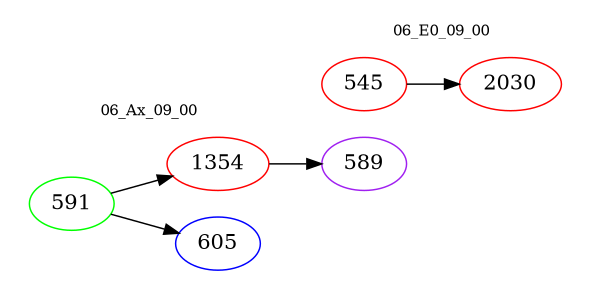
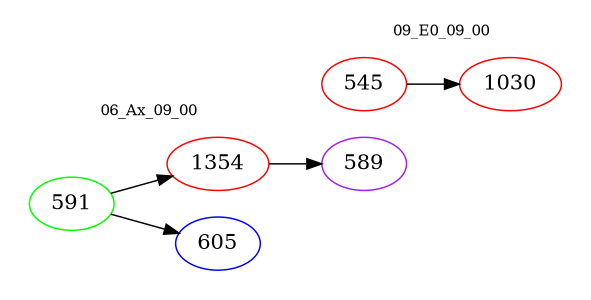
  digraph {
    rankdir=LR
    node [color=red]
    edge [color=black]
    n1 [color=green label=591]
    n2 [color=blue label=605]
    n3 [label=1354]
    n4 [label=545]
    n5 [color=purple label=589]
-   n6 [label=2030]
+   n6 [label=1030]
    subgraph cluster_1 {
      color=white
      fontsize=10
      label="06_Ax_09_00"
      n1
      n2
      n3
    }
    subgraph cluster_2 {
      color=white
      fontsize=10
-     label="06_E0_09_00"
+     label="09_E0_09_00"
      n4
      n5
      n6
    }
    n1 -> n2
    n1 -> n3
    n3 -> n5
    n4 -> n6
  }
